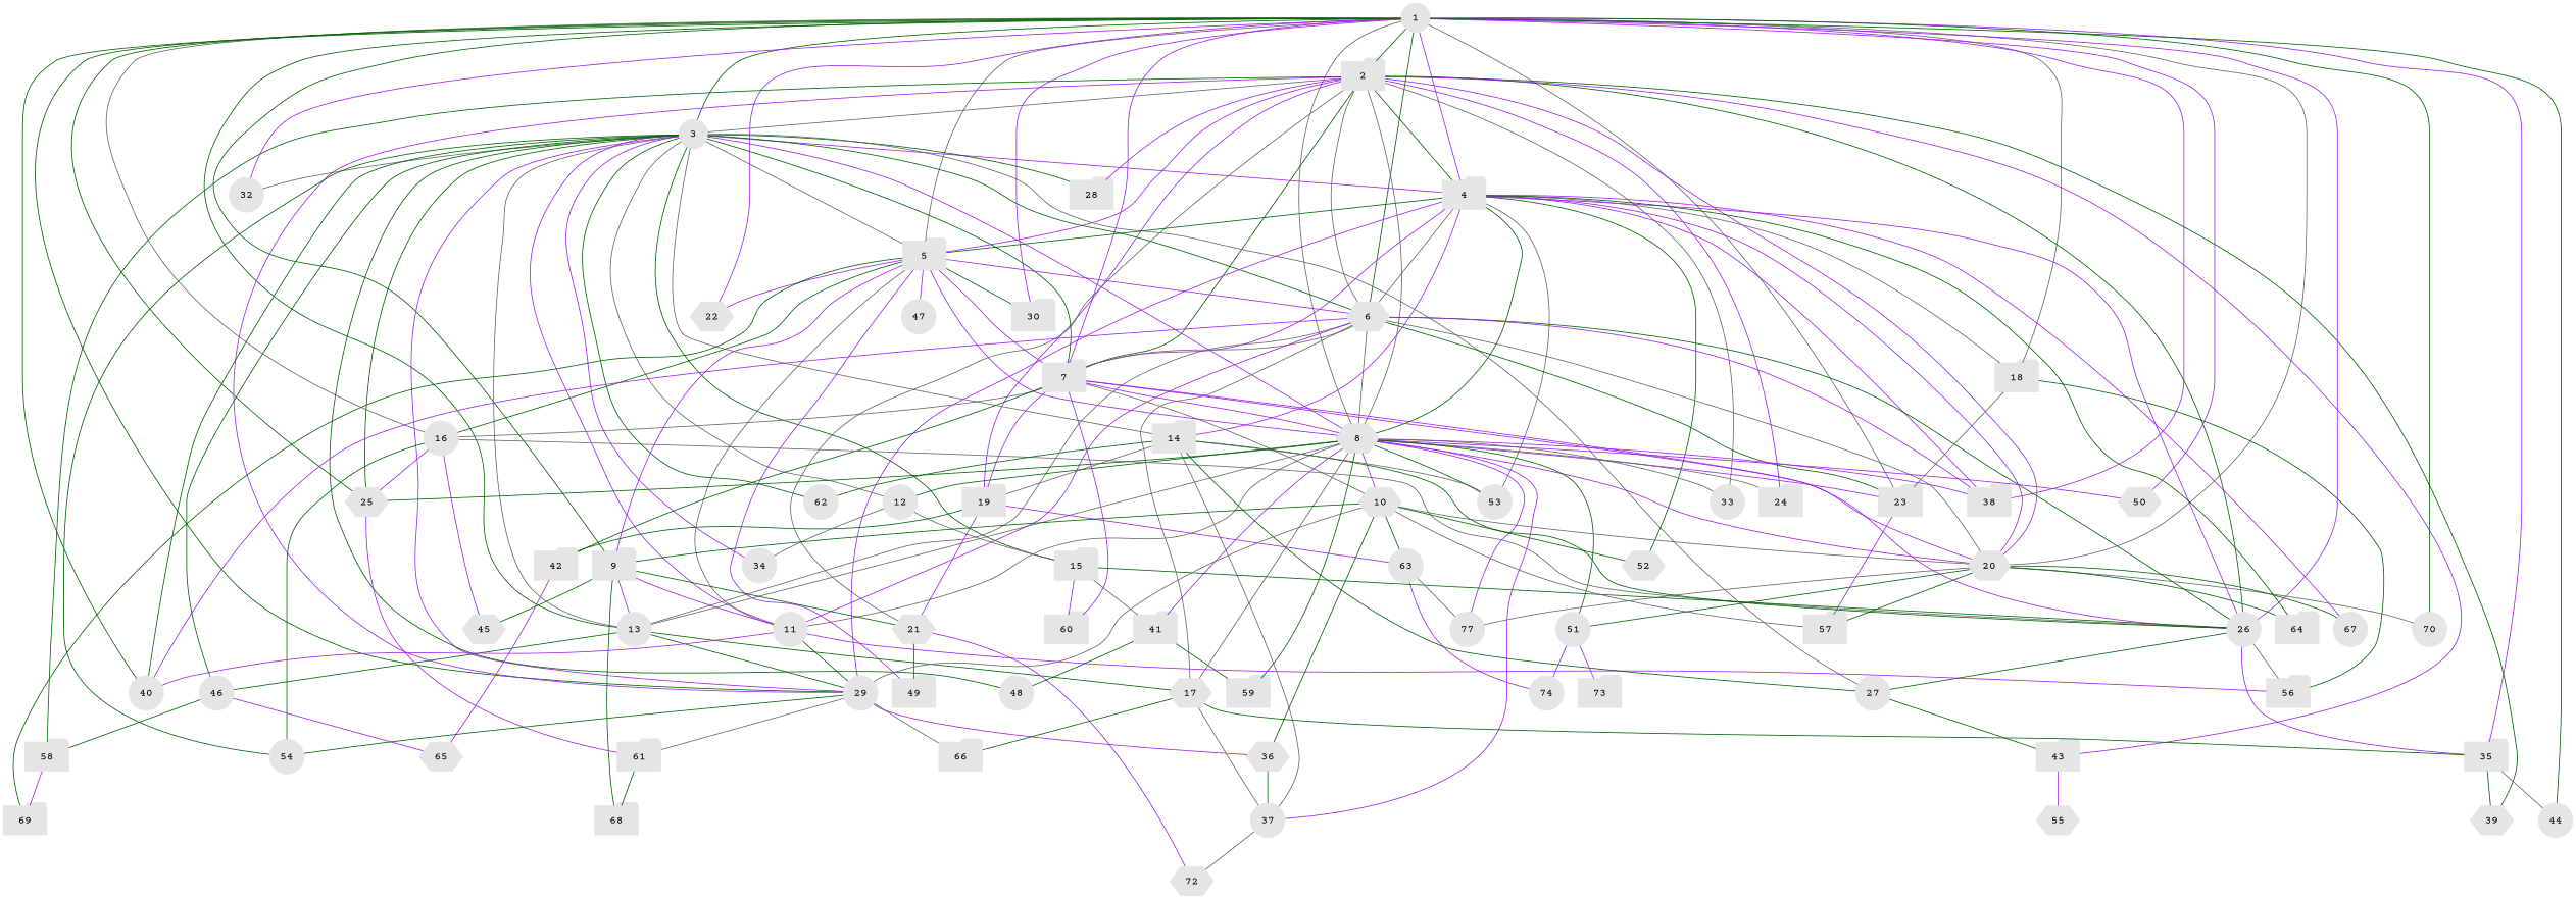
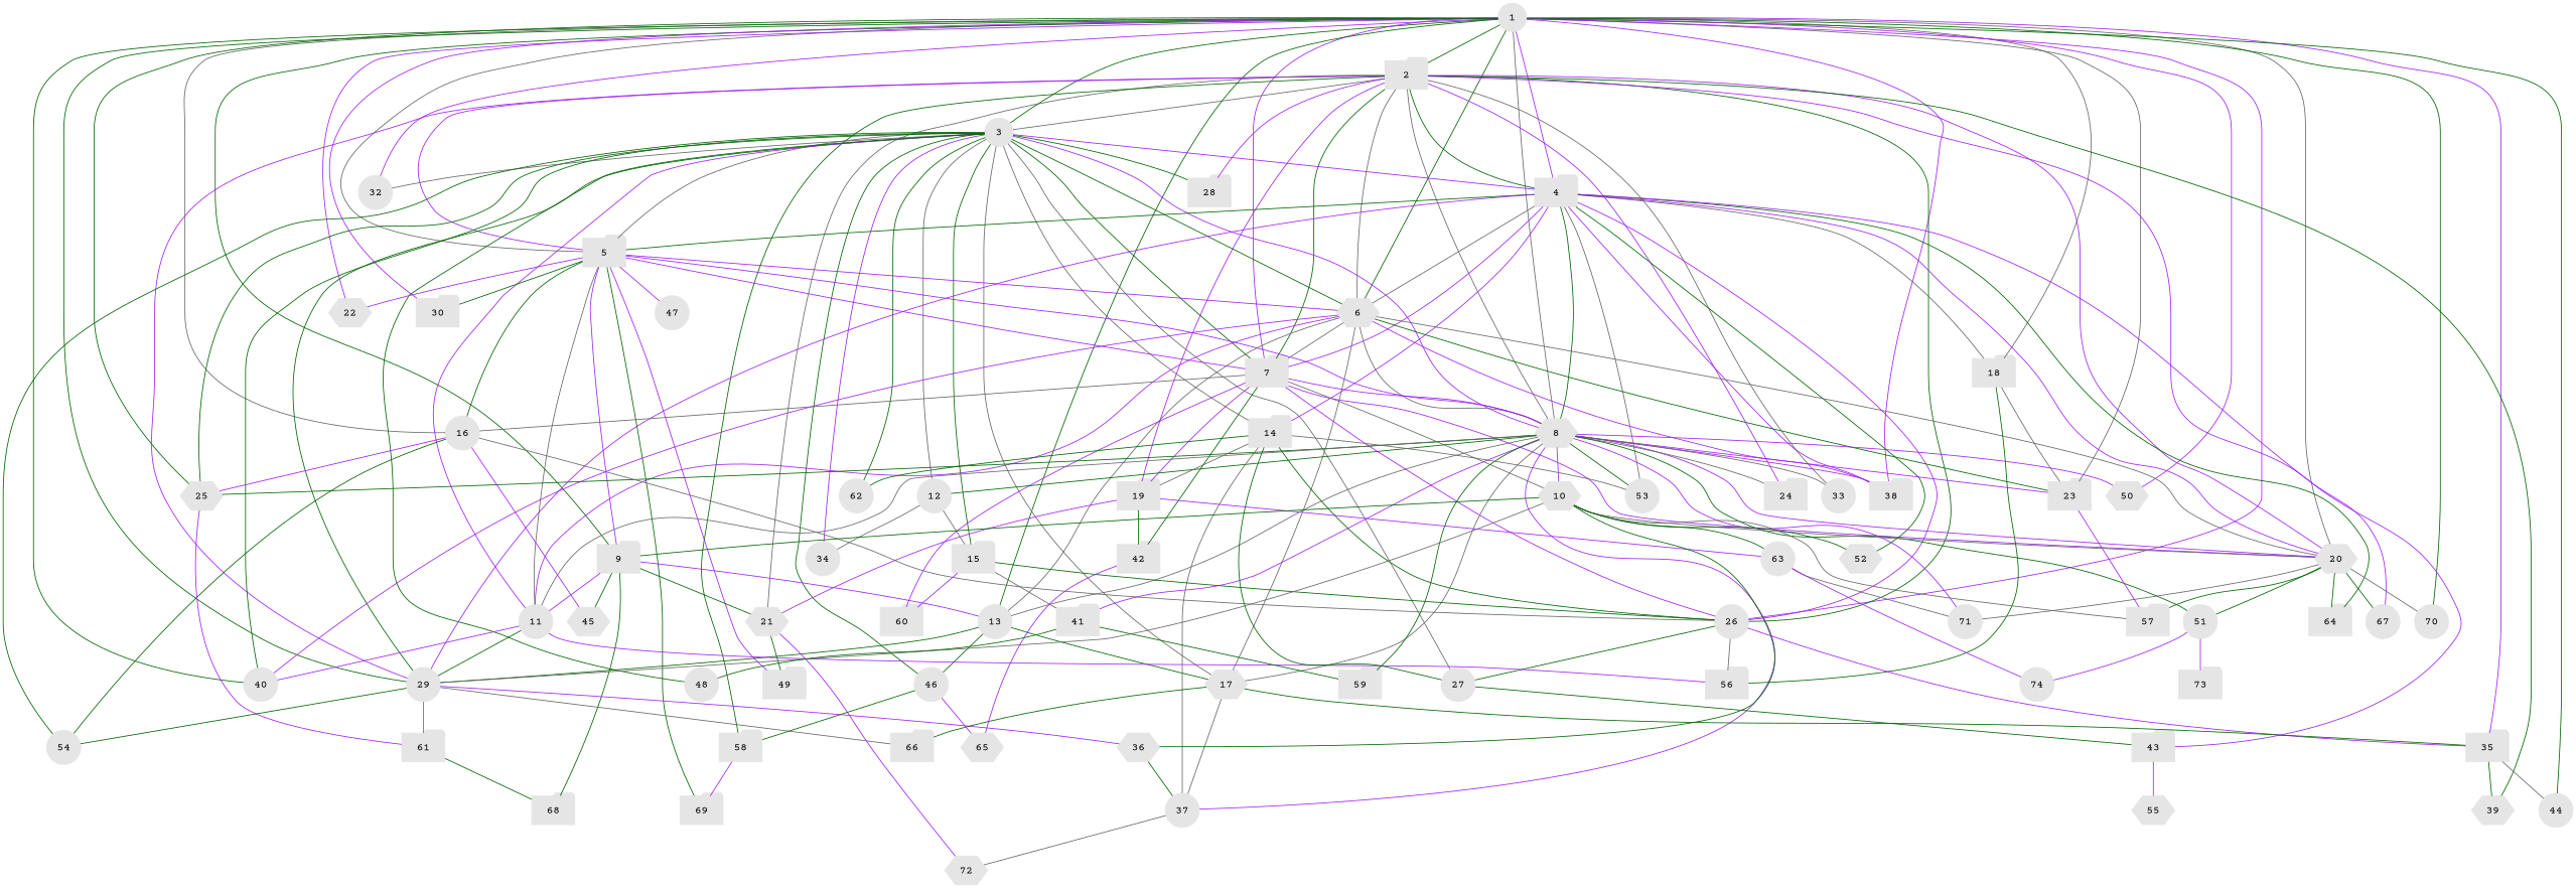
  graph {
    fontname="Courier Prime"
    node [color=gray90 fontname="Courier Prime" shape=folder style=filled]
    edge [color=darkgreen fontname="Courier Prime" weight=1.0]
    1 [shape=circle]
    2
    3 [shape=circle]
    4
    5
    6 [shape=hexagon]
    7
    8 [shape=hexagon]
    9
    13 [shape=circle]
    16 [shape=circle]
    18
    20 [shape=hexagon]
    22 [shape=hexagon]
    23
    25 [shape=hexagon]
    26 [shape=circle]
    29 [shape=circle]
    30
    32 [shape=circle]
    35
    38
    40 [shape=circle]
    44 [shape=circle]
    50 [shape=hexagon]
    70 [shape=circle]
    19
    21 [shape=hexagon]
    24
    28
    33 [shape=circle]
    39 [shape=hexagon]
    43
    58
    11 [shape=circle]
    12 [shape=circle]
    14
    15
    17 [shape=hexagon]
    27 [shape=circle]
    34 [shape=circle]
    46 [shape=circle]
    48 [shape=circle]
    54 [shape=circle]
    62 [shape=circle]
    52 [shape=hexagon]
    53 [shape=circle]
    64
    67 [shape=circle]
    47 [shape=circle]
    49
    69
    10 [shape=hexagon]
    42
    60
    37 [shape=circle]
    41
    51 [shape=circle]
    59
-   71 [shape=circle label=77]
+   71 [shape=circle]
    45 [shape=hexagon]
    68
    56
    57
    61
    36 [shape=hexagon]
    66
    63 [shape=circle]
    72 [shape=hexagon]
    55 [shape=hexagon]
    65 [shape=hexagon]
    73
    74 [shape=circle]
    1 -- 2 [weight=3.0]
    1 -- 3 [weight=2.0]
    1 -- 4 [color=purple weight=4.0]
    1 -- 5 [color=gray40 weight=2.0]
    1 -- 6 [weight=3.0]
    1 -- 7 [color=purple weight=2.0]
    1 -- 8 [color=gray40 weight=2.0]
    1 -- 9
    1 -- 13 [weight=2.0]
    1 -- 16 [color=gray40]
    1 -- 18 [color=gray40]
    1 -- 20 [color=gray40]
    1 -- 22 [color=purple]
    1 -- 23 [color=gray40]
    1 -- 25
    1 -- 26 [color=purple weight=14.0]
    1 -- 29 [weight=3.0]
    1 -- 30 [color=purple weight=2.0]
    1 -- 32 [color=purple]
    1 -- 35 [color=purple]
    1 -- 38 [color=purple]
    1 -- 40
    1 -- 44
    1 -- 50 [color=purple]
    1 -- 70
    2 -- 3 [color=gray40 weight=2.0]
    2 -- 4 [weight=2.0]
    2 -- 5 [color=purple]
    2 -- 6 [color=gray40]
    2 -- 7 [weight=2.0]
    2 -- 8 [color=gray40]
    2 -- 20 [color=purple weight=2.0]
    2 -- 26
    2 -- 29 [color=purple]
    2 -- 19 [color=purple]
    2 -- 21 [color=gray40]
    2 -- 24 [color=purple]
    2 -- 28 [color=purple]
    2 -- 33 [color=gray40]
    2 -- 39
    2 -- 43 [color=purple]
    2 -- 58
    3 -- 4 [color=purple weight=3.0]
    3 -- 5 [color=gray40]
    3 -- 6
    3 -- 7
    3 -- 8 [color=purple weight=2.0]
    3 -- 25
-   3 -- 29 [color=purple]
+   3 -- 29
    3 -- 32 [color=gray40]
    3 -- 40
    3 -- 28
    3 -- 11 [color=purple]
    3 -- 12 [color=gray40]
    3 -- 14 [color=gray40]
    3 -- 15
-   3 -- 13 [color=gray40]
+   3 -- 17 [color=gray40]
    3 -- 27 [color=gray40]
    3 -- 34 [color=purple]
    3 -- 46
    3 -- 48
    3 -- 54
    3 -- 62
    4 -- 5 [weight=3.0]
    4 -- 6 [color=gray40 weight=2.0]
    4 -- 7 [color=purple weight=2.0]
    4 -- 8 [weight=2.0]
    4 -- 18 [color=gray40]
    4 -- 20 [color=purple]
    4 -- 26 [color=purple]
    4 -- 29 [color=purple weight=8.0]
    4 -- 38 [color=purple weight=2.0]
    4 -- 14 [color=purple]
    4 -- 52
    4 -- 53 [color=gray40]
    4 -- 64
    4 -- 67 [color=purple]
    5 -- 6 [color=purple weight=2.0]
    5 -- 7 [color=purple]
    5 -- 8 [color=purple]
    5 -- 9 [color=purple]
    5 -- 16 [weight=2.0]
    5 -- 22 [color=purple]
    5 -- 30
    5 -- 11 [color=gray40]
    5 -- 47 [color=purple]
    5 -- 49 [color=purple]
    5 -- 69
    6 -- 7 [color=gray40]
    6 -- 8 [color=gray40]
    6 -- 13 [color=gray40]
    6 -- 20 [color=gray40]
    6 -- 23 [weight=2.0]
-   6 -- 26 [weight=2.0]
    6 -- 38 [color=purple]
    6 -- 40 [color=purple]
    6 -- 11 [color=purple weight=6.0]
    6 -- 17 [color=gray40]
    7 -- 8 [color=purple weight=2.0]
    7 -- 16 [color=gray40]
    7 -- 20 [color=purple]
    7 -- 26 [color=purple weight=2.0]
    7 -- 19 [color=purple]
    7 -- 10 [color=gray40]
    7 -- 42
    7 -- 60 [color=purple]
    8 -- 13 [color=gray40]
    8 -- 20 [color=purple]
    8 -- 23 [color=purple]
    8 -- 25 [weight=2.0]
    8 -- 38 [color=purple]
    8 -- 50 [color=purple]
    8 -- 24 [color=gray40]
    8 -- 33 [color=gray40]
    8 -- 11 [color=gray40]
    8 -- 12 [weight=2.0]
    8 -- 17 [color=gray40]
    8 -- 53
    8 -- 10 [color=purple weight=2.0]
    8 -- 37 [color=purple]
    8 -- 41 [color=purple]
    8 -- 51
    8 -- 59
    8 -- 71 [color=purple]
    9 -- 13 [color=purple]
    9 -- 21
    9 -- 11 [color=purple]
    9 -- 45
    9 -- 68
    13 -- 29
    13 -- 17
    13 -- 46
    16 -- 25 [color=purple weight=4.0]
    16 -- 26 [color=gray40 weight=2.0]
    16 -- 54
    16 -- 45 [color=purple]
    18 -- 23 [color=gray40]
    18 -- 56
    20 -- 70 [color=gray40]
    20 -- 64
    20 -- 67
    20 -- 51
    20 -- 71 [color=gray40]
    20 -- 57
    23 -- 57 [color=purple]
    25 -- 61 [color=purple]
    26 -- 35 [color=purple]
    26 -- 27
    26 -- 56 [color=gray40]
    29 -- 54
    29 -- 61 [color=gray40]
    29 -- 36 [color=purple]
    29 -- 66 [color=gray40]
    35 -- 44 [color=gray40]
    35 -- 39
    19 -- 21 [color=purple]
    19 -- 42
    19 -- 63 [color=purple]
    21 -- 49
    21 -- 72 [color=purple]
    43 -- 55 [color=purple]
    58 -- 69 [color=purple]
    11 -- 29
    11 -- 40 [color=purple]
    11 -- 56 [color=purple]
    12 -- 15 [color=gray40]
    12 -- 34 [color=gray40]
    14 -- 26
    14 -- 19 [color=gray40]
    14 -- 27
    14 -- 62
    14 -- 53 [color=gray40]
    14 -- 37 [color=gray40]
    15 -- 26
    15 -- 60 [color=purple]
    15 -- 41 [color=gray40]
    17 -- 35
    17 -- 37 [color=gray40]
    17 -- 66
    27 -- 43
    46 -- 58
    46 -- 65 [color=purple]
    10 -- 9
    10 -- 20 [color=gray40]
    10 -- 29 [color=gray40]
    10 -- 52
    10 -- 57 [color=gray40]
    10 -- 36
    10 -- 63
    42 -- 65 [color=purple]
    37 -- 72 [color=gray40]
    41 -- 48
    41 -- 59
    51 -- 73 [color=purple]
    51 -- 74 [color=purple]
    61 -- 68
    36 -- 37
    63 -- 71 [color=gray40]
    63 -- 74 [color=purple]
  }
